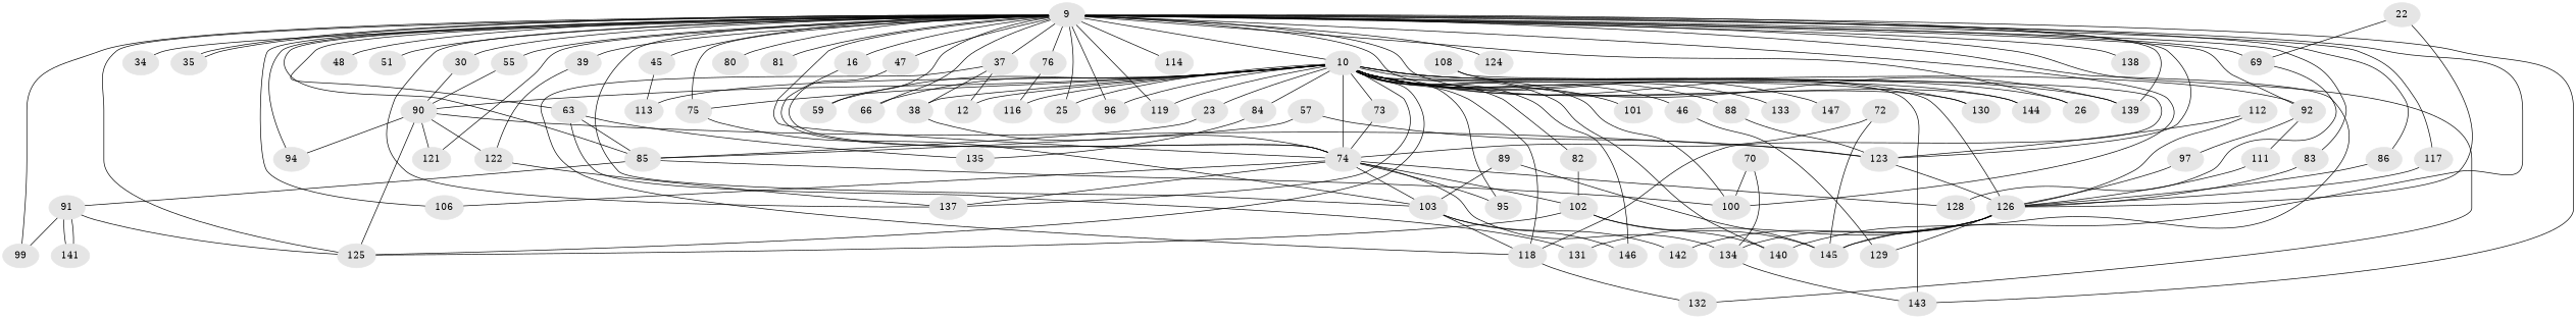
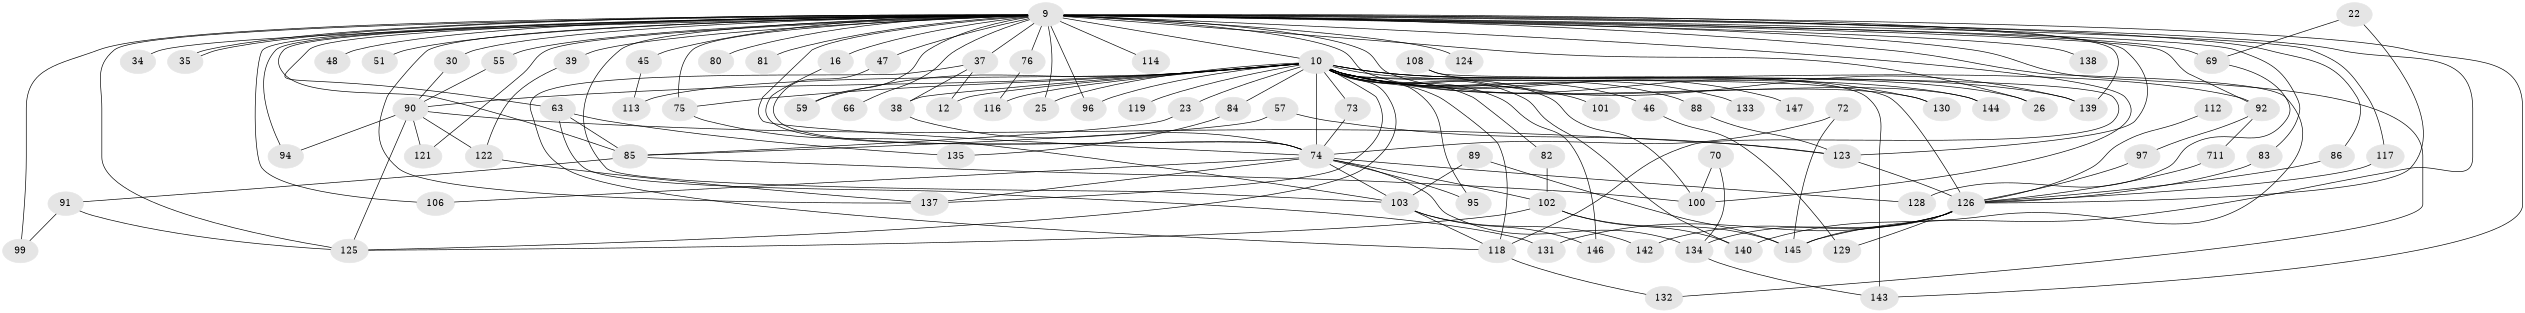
  graph {
    node [color=gray90 style=filled]
    9 [super="+1+6"]
    10 [super="+2+8"]
    16
    25
    26
    30
    34
    35
    37
    39
    45
    47
    48
    51
    55
    59
    63 [super="+24"]
    66
    69 [super="+20"]
    74 [super="+7"]
    75 [super="+68"]
    76
    80
    81
    83
    85 [super="+32"]
    86
    92
    94
    96
    99
    100 [super="+50"]
    103 [super="+58+33"]
    106
    114
    117
    119
    121
    123 [super="+93+87"]
    124 [super="+44+49"]
    125 [super="+36+98"]
    130
    132
    137 [super="+127"]
    138 [super="+109"]
    139 [super="+54"]
    140 [super="+136"]
    143 [super="+110"]
    144
    145 [super="+41+107"]
    23
    38 [super="+18"]
    n53 [label=12]
    46
    73
    82
    84
    88
    90 [super="+65"]
    95
    101
    113
    116
    118 [super="+115"]
    126 [super="+19+78"]
    133
    146
    147
    122 [super="+105"]
    131
    135
    128
    134 [super="+13"]
    102 [super="+79"]
    91
    97
-   111
+   111 [label=711]
    142
    129
    22
    57
    70
    72
-   141
    89
    108
    112
    9 -- 10 [weight=16]
    9 -- 16
    9 -- 25
    9 -- 26
    9 -- 30
    9 -- 34 [weight=2]
    9 -- 35
    9 -- 35
    9 -- 37 [weight=2]
    9 -- 39 [weight=2]
    9 -- 45 [weight=2]
    9 -- 47
    9 -- 48 [weight=2]
    9 -- 51 [weight=2]
    9 -- 55
    9 -- 59
    9 -- 63
    9 -- 66
    9 -- 69 [weight=3]
    9 -- 74 [weight=8]
    9 -- 75
    9 -- 76 [weight=2]
    9 -- 80 [weight=2]
    9 -- 81 [weight=2]
    9 -- 83
    9 -- 85 [weight=4]
    9 -- 86
    9 -- 92
    9 -- 94
    9 -- 96
    9 -- 99
    9 -- 100
    9 -- 103 [weight=4]
    9 -- 106
    9 -- 114 [weight=2]
    9 -- 117
-   9 -- 119
    9 -- 121
    9 -- 123 [weight=5]
    9 -- 124 [weight=3]
    9 -- 125 [weight=3]
    9 -- 130
    9 -- 132
    9 -- 137 [weight=2]
    9 -- 138 [weight=4]
    9 -- 139 [weight=2]
    9 -- 140
    9 -- 143
    9 -- 144
    9 -- 145 [weight=4]
    10 -- 25
    10 -- 26
    10 -- 59
-   10 -- 66
    10 -- 74 [weight=9]
    10 -- 75 [weight=2]
    10 -- 92
    10 -- 96
    10 -- 100
    10 -- 119
    10 -- 125 [weight=3]
    10 -- 130
    10 -- 137 [weight=5]
    10 -- 139
    10 -- 140
    10 -- 143
    10 -- 144
    10 -- 23
    10 -- 38
    10 -- n53
    10 -- 46 [weight=2]
    10 -- 73
    10 -- 82
    10 -- 84 [weight=2]
    10 -- 88
    10 -- 90 [weight=3]
    10 -- 95
    10 -- 101 [weight=2]
    10 -- 113
    10 -- 116
    10 -- 118 [weight=2]
    10 -- 126 [weight=6]
    10 -- 133 [weight=2]
    10 -- 146
    10 -- 147 [weight=2]
    16 -- 74
    30 -- 90
    37 -- 38
    37 -- n53
    37 -- 118
    39 -- 122
    45 -- 113
    47 -- 74
    55 -- 90
    63 -- 85 [weight=2]
    63 -- 131
    63 -- 135
    69 -- 128
    74 -- 103
    74 -- 106
    74 -- 137
    74 -- 95
    74 -- 128
    74 -- 134 [weight=3]
    74 -- 102
    75 -- 103 [weight=2]
    76 -- 116
    83 -- 126
    85 -- 100
    85 -- 91
    86 -- 126
    92 -- 97
    92 -- 111
    103 -- 118
    103 -- 146
    103 -- 142
    117 -- 126
    123 -- 126
    23 -- 85
    38 -- 74
    46 -- 129
    73 -- 74
    82 -- 102
    84 -- 135
    88 -- 123
    90 -- 94
    90 -- 121
    90 -- 123 [weight=2]
    90 -- 125
    90 -- 122
    118 -- 132
    126 -- 145
    126 -- 131
    126 -- 134
    126 -- 142
    126 -- 129
    122 -- 137
    134 -- 143
    102 -- 125
    102 -- 140
    102 -- 145
    91 -- 99
    91 -- 125
-   91 -- 141
-   91 -- 141
    97 -- 126
    111 -- 126
    22 -- 69
    22 -- 126
    57 -- 85
    57 -- 123
    70 -- 100
    70 -- 134
    72 -- 74
    72 -- 145
    89 -- 103
    89 -- 145
    108 -- 139
    108 -- 118
-   112 -- 123
    112 -- 126
  }
